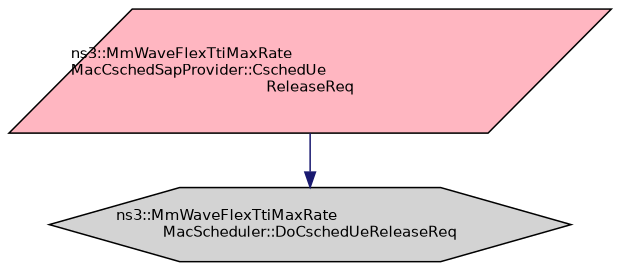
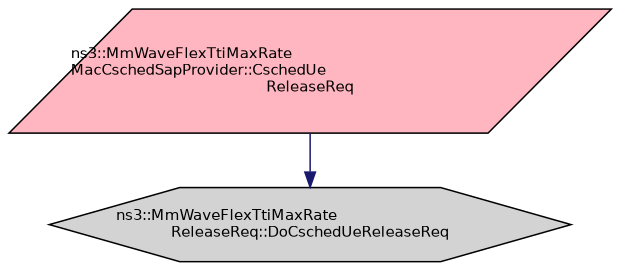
  digraph {
    rankdir=TB
    fontname="DejaVu Sans"
    node [color=black fontname="DejaVu Sans" fontsize=10 style=filled]
    n1 [fillcolor=lightpink fontcolor=black height=0.2 label="ns3::MmWaveFlexTtiMaxRate\lMacCschedSapProvider::CschedUe\lReleaseReq" shape=parallelogram width=0.4]
-   n2 [fillcolor=lightgrey height=0.2 label="ns3::MmWaveFlexTtiMaxRate\lMacScheduler::DoCschedUeReleaseReq" shape=hexagon width=0.4]
+   n2 [fillcolor=lightgrey height=0.2 label="ns3::MmWaveFlexTtiMaxRate\lReleaseReq::DoCschedUeReleaseReq" shape=hexagon width=0.4]
    n1 -> n2 [color=midnightblue fontname="DejaVu Sans" fontsize=10 labelfontname=Helvetica labelfontsize=10 style=solid arrowhead=normal]
  }
